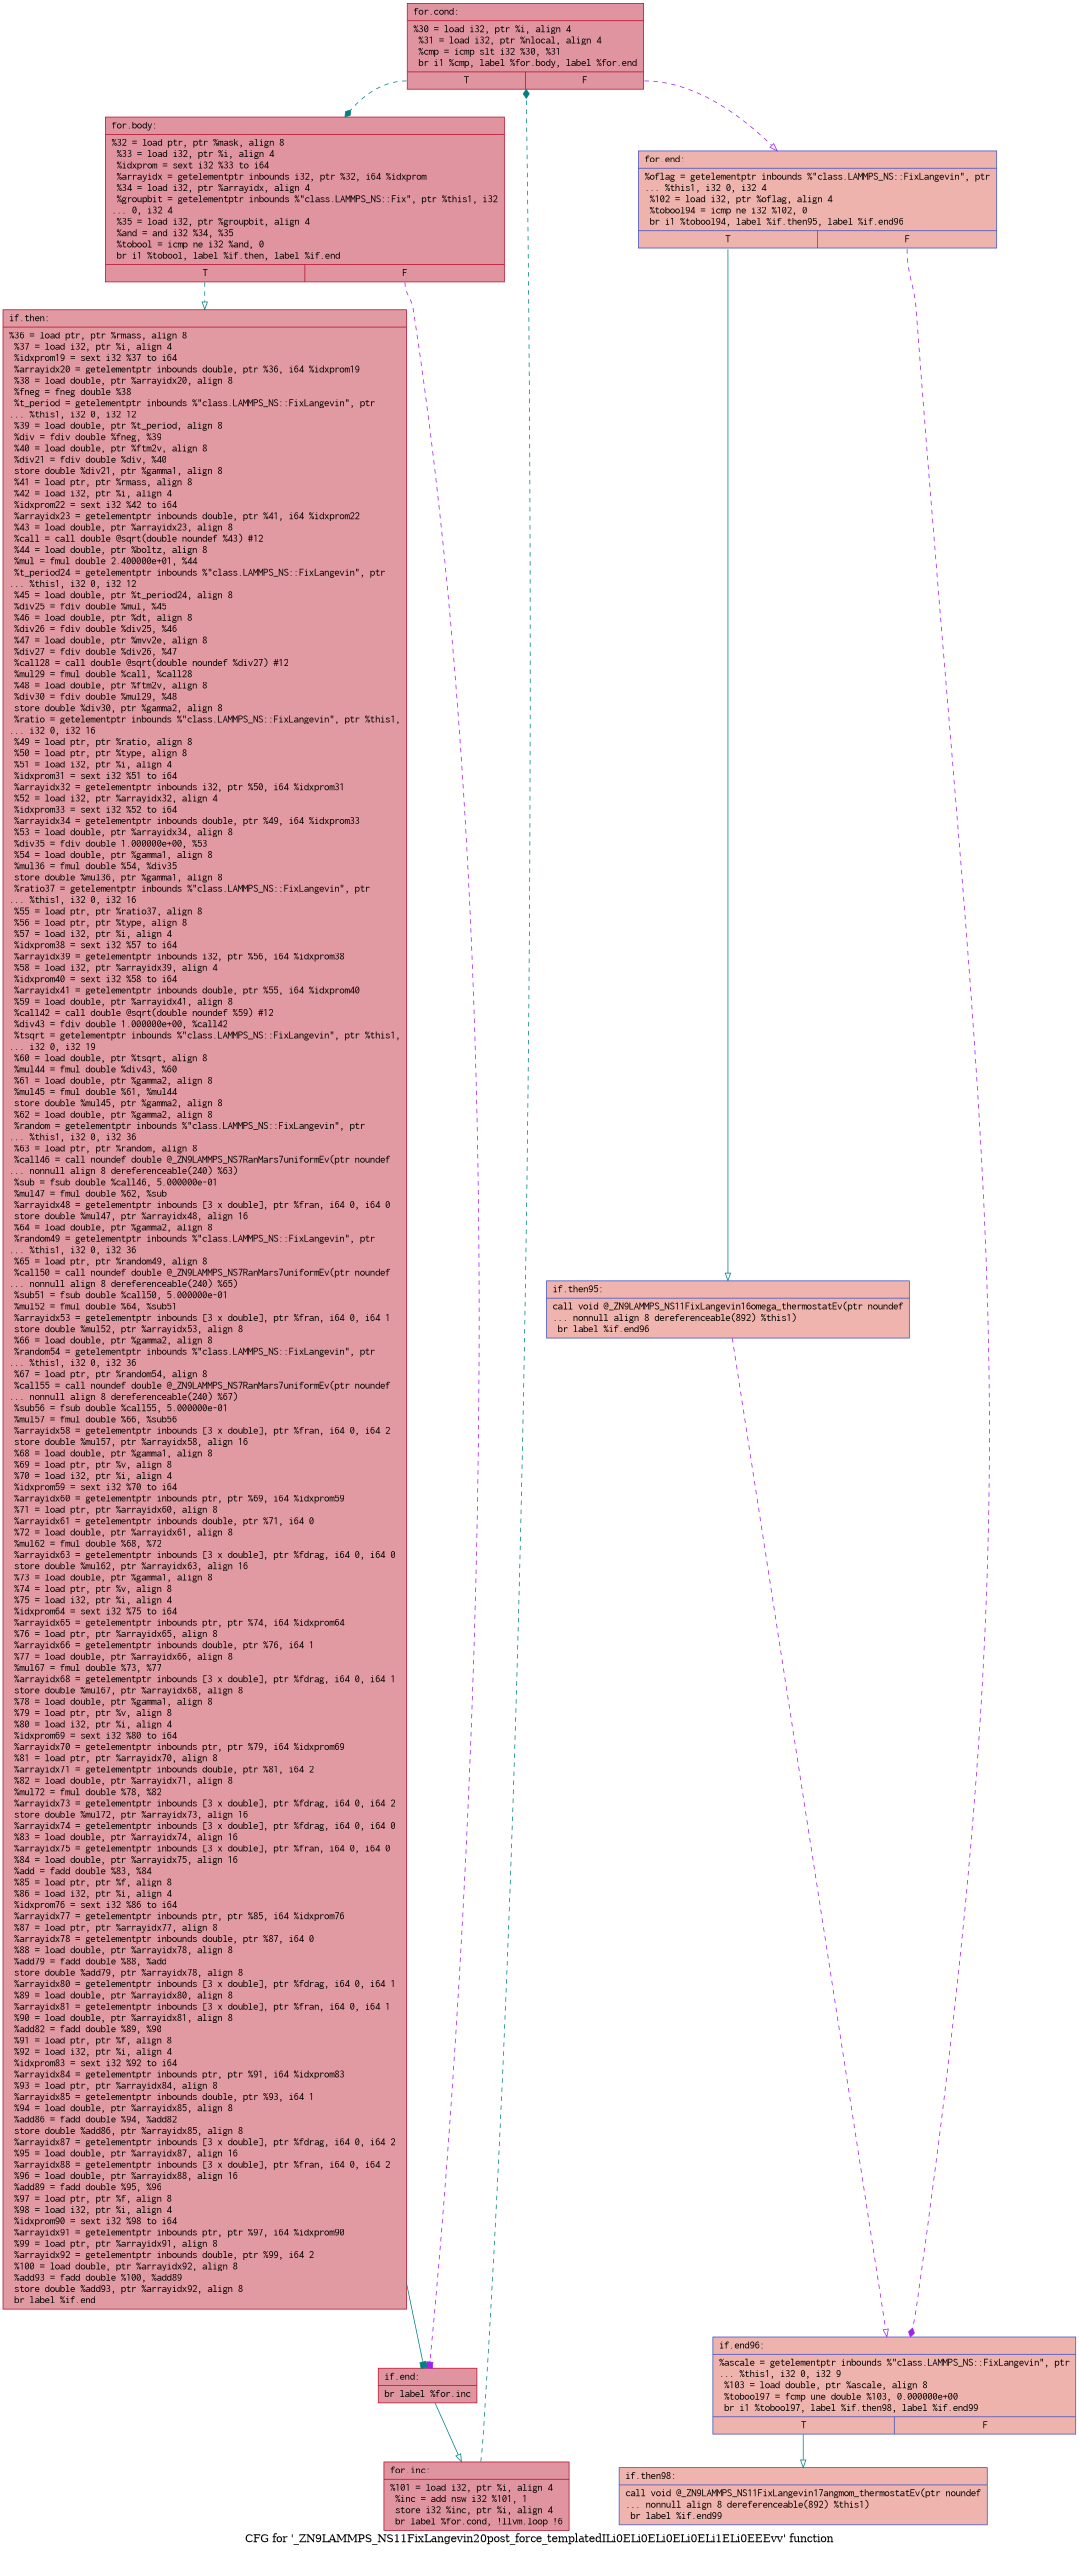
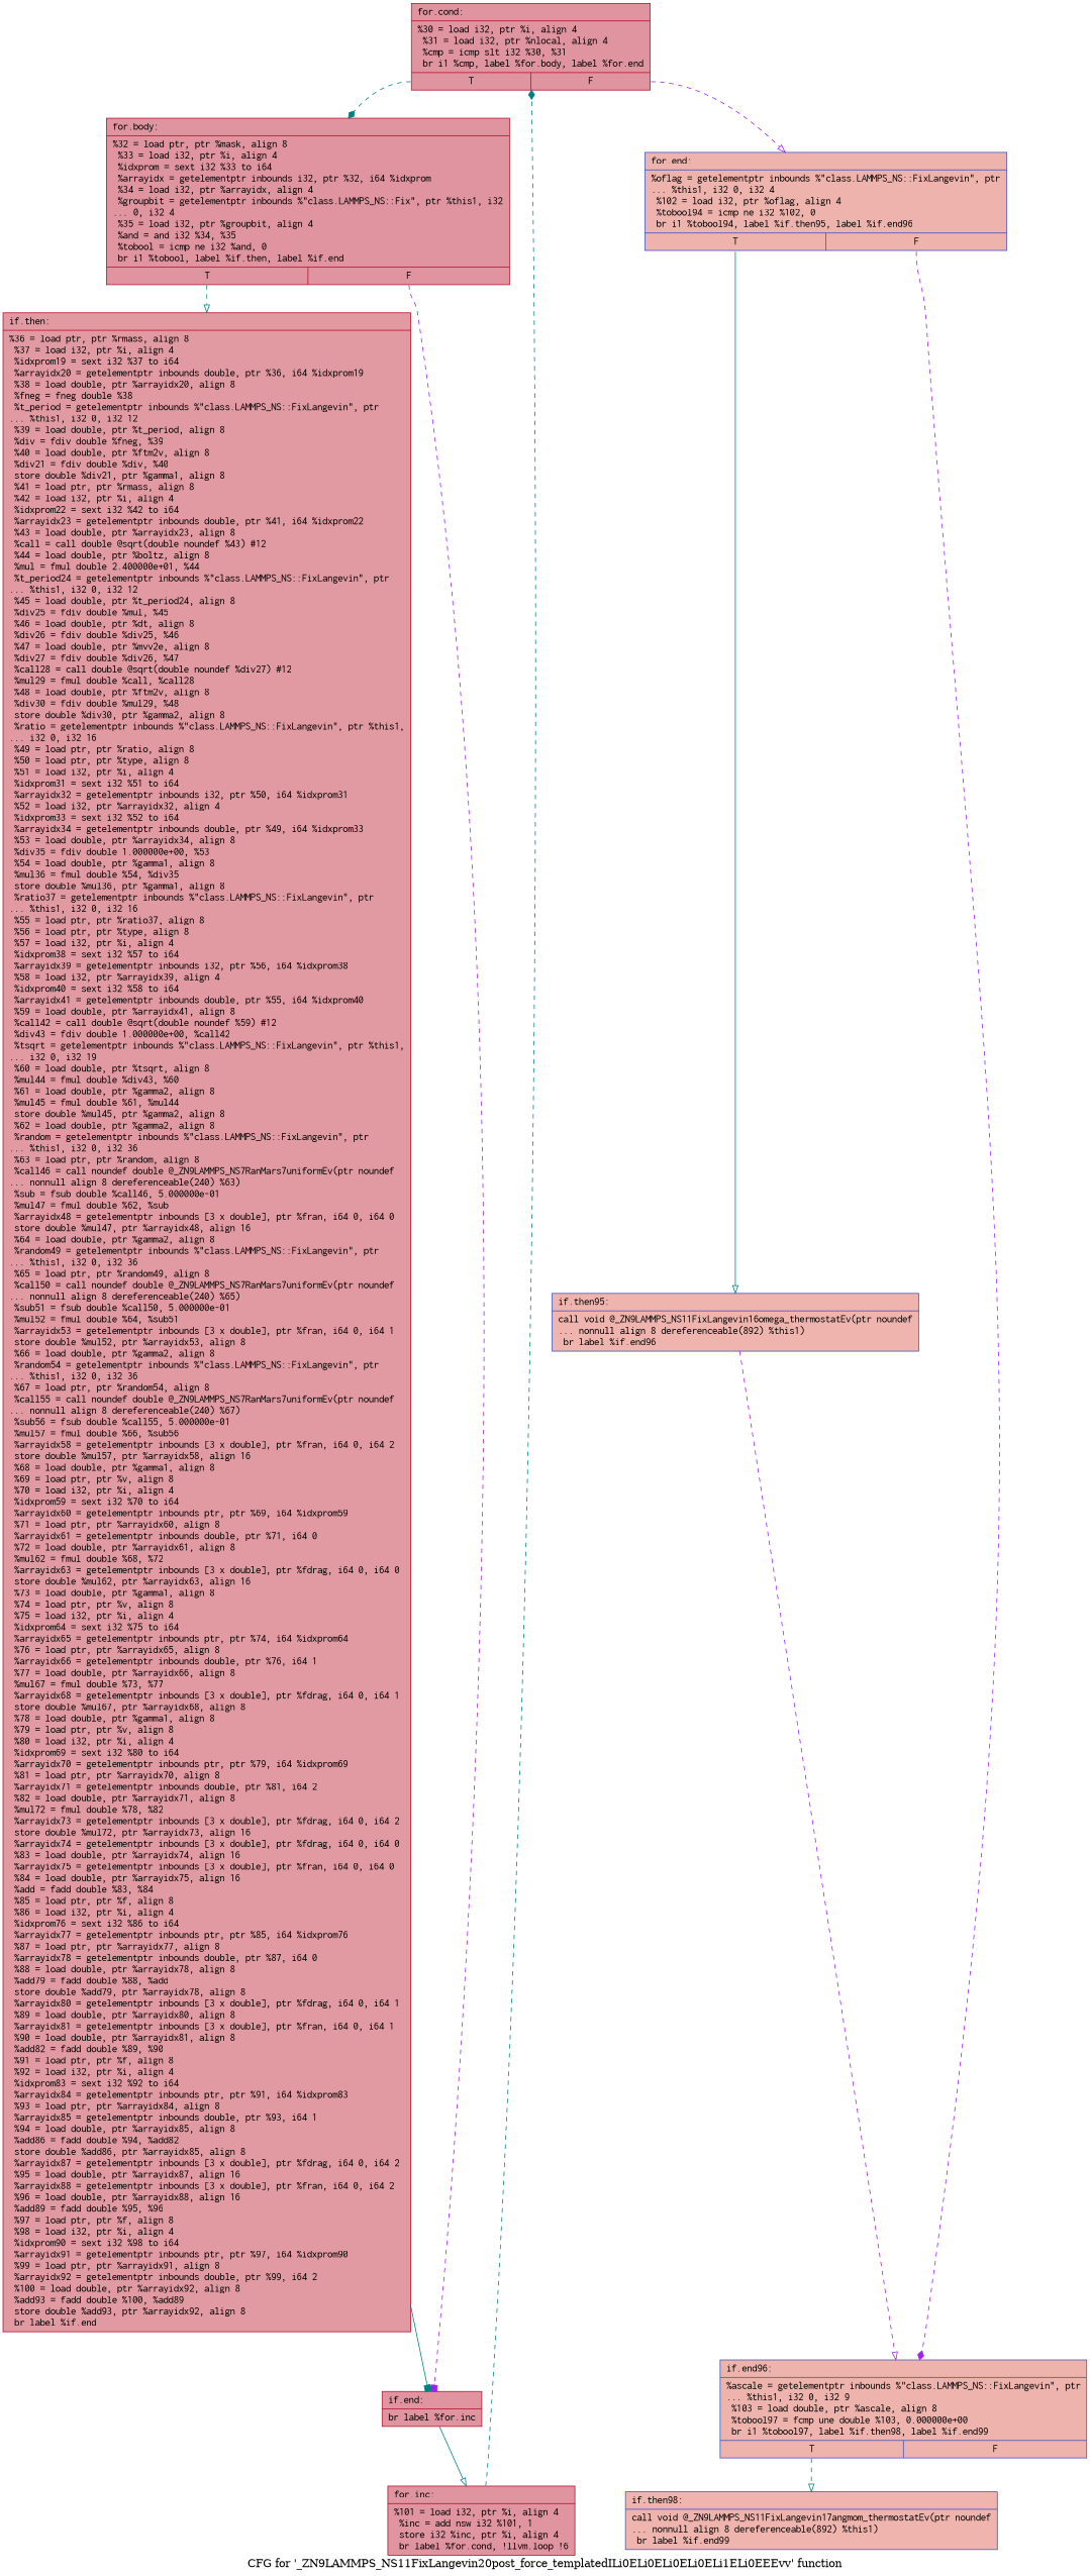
  digraph {
    label="CFG for '_ZN9LAMMPS_NS11FixLangevin20post_force_templatedILi0ELi0ELi0ELi0ELi1ELi0EEEvv' function"
    node [color="#b70d28ff" fillcolor="#b70d2870" fontname=Courier shape=record style=filled]
    edge [arrowhead=onormal color=teal style=dashed]
    n1 [label="{for.cond:\l|  %30 = load i32, ptr %i, align 4\l  %31 = load i32, ptr %nlocal, align 4\l  %cmp = icmp slt i32 %30, %31\l  br i1 %cmp, label %for.body, label %for.end\l|{<s0>T|<s1>F}}"]
    n2 [label="{for.body:\l|  %32 = load ptr, ptr %mask, align 8\l  %33 = load i32, ptr %i, align 4\l  %idxprom = sext i32 %33 to i64\l  %arrayidx = getelementptr inbounds i32, ptr %32, i64 %idxprom\l  %34 = load i32, ptr %arrayidx, align 4\l  %groupbit = getelementptr inbounds %\"class.LAMMPS_NS::Fix\", ptr %this1, i32\l... 0, i32 4\l  %35 = load i32, ptr %groupbit, align 4\l  %and = and i32 %34, %35\l  %tobool = icmp ne i32 %and, 0\l  br i1 %tobool, label %if.then, label %if.end\l|{<s0>T|<s1>F}}"]
    n3 [color="#3d50c3ff" fillcolor="#d6524470" label="{for.end:\l|  %oflag = getelementptr inbounds %\"class.LAMMPS_NS::FixLangevin\", ptr\l... %this1, i32 0, i32 4\l  %102 = load i32, ptr %oflag, align 4\l  %tobool94 = icmp ne i32 %102, 0\l  br i1 %tobool94, label %if.then95, label %if.end96\l|{<s0>T|<s1>F}}"]
    n4 [fillcolor="#bb1b2c70" label="{if.then:\l|  %36 = load ptr, ptr %rmass, align 8\l  %37 = load i32, ptr %i, align 4\l  %idxprom19 = sext i32 %37 to i64\l  %arrayidx20 = getelementptr inbounds double, ptr %36, i64 %idxprom19\l  %38 = load double, ptr %arrayidx20, align 8\l  %fneg = fneg double %38\l  %t_period = getelementptr inbounds %\"class.LAMMPS_NS::FixLangevin\", ptr\l... %this1, i32 0, i32 12\l  %39 = load double, ptr %t_period, align 8\l  %div = fdiv double %fneg, %39\l  %40 = load double, ptr %ftm2v, align 8\l  %div21 = fdiv double %div, %40\l  store double %div21, ptr %gamma1, align 8\l  %41 = load ptr, ptr %rmass, align 8\l  %42 = load i32, ptr %i, align 4\l  %idxprom22 = sext i32 %42 to i64\l  %arrayidx23 = getelementptr inbounds double, ptr %41, i64 %idxprom22\l  %43 = load double, ptr %arrayidx23, align 8\l  %call = call double @sqrt(double noundef %43) #12\l  %44 = load double, ptr %boltz, align 8\l  %mul = fmul double 2.400000e+01, %44\l  %t_period24 = getelementptr inbounds %\"class.LAMMPS_NS::FixLangevin\", ptr\l... %this1, i32 0, i32 12\l  %45 = load double, ptr %t_period24, align 8\l  %div25 = fdiv double %mul, %45\l  %46 = load double, ptr %dt, align 8\l  %div26 = fdiv double %div25, %46\l  %47 = load double, ptr %mvv2e, align 8\l  %div27 = fdiv double %div26, %47\l  %call28 = call double @sqrt(double noundef %div27) #12\l  %mul29 = fmul double %call, %call28\l  %48 = load double, ptr %ftm2v, align 8\l  %div30 = fdiv double %mul29, %48\l  store double %div30, ptr %gamma2, align 8\l  %ratio = getelementptr inbounds %\"class.LAMMPS_NS::FixLangevin\", ptr %this1,\l... i32 0, i32 16\l  %49 = load ptr, ptr %ratio, align 8\l  %50 = load ptr, ptr %type, align 8\l  %51 = load i32, ptr %i, align 4\l  %idxprom31 = sext i32 %51 to i64\l  %arrayidx32 = getelementptr inbounds i32, ptr %50, i64 %idxprom31\l  %52 = load i32, ptr %arrayidx32, align 4\l  %idxprom33 = sext i32 %52 to i64\l  %arrayidx34 = getelementptr inbounds double, ptr %49, i64 %idxprom33\l  %53 = load double, ptr %arrayidx34, align 8\l  %div35 = fdiv double 1.000000e+00, %53\l  %54 = load double, ptr %gamma1, align 8\l  %mul36 = fmul double %54, %div35\l  store double %mul36, ptr %gamma1, align 8\l  %ratio37 = getelementptr inbounds %\"class.LAMMPS_NS::FixLangevin\", ptr\l... %this1, i32 0, i32 16\l  %55 = load ptr, ptr %ratio37, align 8\l  %56 = load ptr, ptr %type, align 8\l  %57 = load i32, ptr %i, align 4\l  %idxprom38 = sext i32 %57 to i64\l  %arrayidx39 = getelementptr inbounds i32, ptr %56, i64 %idxprom38\l  %58 = load i32, ptr %arrayidx39, align 4\l  %idxprom40 = sext i32 %58 to i64\l  %arrayidx41 = getelementptr inbounds double, ptr %55, i64 %idxprom40\l  %59 = load double, ptr %arrayidx41, align 8\l  %call42 = call double @sqrt(double noundef %59) #12\l  %div43 = fdiv double 1.000000e+00, %call42\l  %tsqrt = getelementptr inbounds %\"class.LAMMPS_NS::FixLangevin\", ptr %this1,\l... i32 0, i32 19\l  %60 = load double, ptr %tsqrt, align 8\l  %mul44 = fmul double %div43, %60\l  %61 = load double, ptr %gamma2, align 8\l  %mul45 = fmul double %61, %mul44\l  store double %mul45, ptr %gamma2, align 8\l  %62 = load double, ptr %gamma2, align 8\l  %random = getelementptr inbounds %\"class.LAMMPS_NS::FixLangevin\", ptr\l... %this1, i32 0, i32 36\l  %63 = load ptr, ptr %random, align 8\l  %call46 = call noundef double @_ZN9LAMMPS_NS7RanMars7uniformEv(ptr noundef\l... nonnull align 8 dereferenceable(240) %63)\l  %sub = fsub double %call46, 5.000000e-01\l  %mul47 = fmul double %62, %sub\l  %arrayidx48 = getelementptr inbounds [3 x double], ptr %fran, i64 0, i64 0\l  store double %mul47, ptr %arrayidx48, align 16\l  %64 = load double, ptr %gamma2, align 8\l  %random49 = getelementptr inbounds %\"class.LAMMPS_NS::FixLangevin\", ptr\l... %this1, i32 0, i32 36\l  %65 = load ptr, ptr %random49, align 8\l  %call50 = call noundef double @_ZN9LAMMPS_NS7RanMars7uniformEv(ptr noundef\l... nonnull align 8 dereferenceable(240) %65)\l  %sub51 = fsub double %call50, 5.000000e-01\l  %mul52 = fmul double %64, %sub51\l  %arrayidx53 = getelementptr inbounds [3 x double], ptr %fran, i64 0, i64 1\l  store double %mul52, ptr %arrayidx53, align 8\l  %66 = load double, ptr %gamma2, align 8\l  %random54 = getelementptr inbounds %\"class.LAMMPS_NS::FixLangevin\", ptr\l... %this1, i32 0, i32 36\l  %67 = load ptr, ptr %random54, align 8\l  %call55 = call noundef double @_ZN9LAMMPS_NS7RanMars7uniformEv(ptr noundef\l... nonnull align 8 dereferenceable(240) %67)\l  %sub56 = fsub double %call55, 5.000000e-01\l  %mul57 = fmul double %66, %sub56\l  %arrayidx58 = getelementptr inbounds [3 x double], ptr %fran, i64 0, i64 2\l  store double %mul57, ptr %arrayidx58, align 16\l  %68 = load double, ptr %gamma1, align 8\l  %69 = load ptr, ptr %v, align 8\l  %70 = load i32, ptr %i, align 4\l  %idxprom59 = sext i32 %70 to i64\l  %arrayidx60 = getelementptr inbounds ptr, ptr %69, i64 %idxprom59\l  %71 = load ptr, ptr %arrayidx60, align 8\l  %arrayidx61 = getelementptr inbounds double, ptr %71, i64 0\l  %72 = load double, ptr %arrayidx61, align 8\l  %mul62 = fmul double %68, %72\l  %arrayidx63 = getelementptr inbounds [3 x double], ptr %fdrag, i64 0, i64 0\l  store double %mul62, ptr %arrayidx63, align 16\l  %73 = load double, ptr %gamma1, align 8\l  %74 = load ptr, ptr %v, align 8\l  %75 = load i32, ptr %i, align 4\l  %idxprom64 = sext i32 %75 to i64\l  %arrayidx65 = getelementptr inbounds ptr, ptr %74, i64 %idxprom64\l  %76 = load ptr, ptr %arrayidx65, align 8\l  %arrayidx66 = getelementptr inbounds double, ptr %76, i64 1\l  %77 = load double, ptr %arrayidx66, align 8\l  %mul67 = fmul double %73, %77\l  %arrayidx68 = getelementptr inbounds [3 x double], ptr %fdrag, i64 0, i64 1\l  store double %mul67, ptr %arrayidx68, align 8\l  %78 = load double, ptr %gamma1, align 8\l  %79 = load ptr, ptr %v, align 8\l  %80 = load i32, ptr %i, align 4\l  %idxprom69 = sext i32 %80 to i64\l  %arrayidx70 = getelementptr inbounds ptr, ptr %79, i64 %idxprom69\l  %81 = load ptr, ptr %arrayidx70, align 8\l  %arrayidx71 = getelementptr inbounds double, ptr %81, i64 2\l  %82 = load double, ptr %arrayidx71, align 8\l  %mul72 = fmul double %78, %82\l  %arrayidx73 = getelementptr inbounds [3 x double], ptr %fdrag, i64 0, i64 2\l  store double %mul72, ptr %arrayidx73, align 16\l  %arrayidx74 = getelementptr inbounds [3 x double], ptr %fdrag, i64 0, i64 0\l  %83 = load double, ptr %arrayidx74, align 16\l  %arrayidx75 = getelementptr inbounds [3 x double], ptr %fran, i64 0, i64 0\l  %84 = load double, ptr %arrayidx75, align 16\l  %add = fadd double %83, %84\l  %85 = load ptr, ptr %f, align 8\l  %86 = load i32, ptr %i, align 4\l  %idxprom76 = sext i32 %86 to i64\l  %arrayidx77 = getelementptr inbounds ptr, ptr %85, i64 %idxprom76\l  %87 = load ptr, ptr %arrayidx77, align 8\l  %arrayidx78 = getelementptr inbounds double, ptr %87, i64 0\l  %88 = load double, ptr %arrayidx78, align 8\l  %add79 = fadd double %88, %add\l  store double %add79, ptr %arrayidx78, align 8\l  %arrayidx80 = getelementptr inbounds [3 x double], ptr %fdrag, i64 0, i64 1\l  %89 = load double, ptr %arrayidx80, align 8\l  %arrayidx81 = getelementptr inbounds [3 x double], ptr %fran, i64 0, i64 1\l  %90 = load double, ptr %arrayidx81, align 8\l  %add82 = fadd double %89, %90\l  %91 = load ptr, ptr %f, align 8\l  %92 = load i32, ptr %i, align 4\l  %idxprom83 = sext i32 %92 to i64\l  %arrayidx84 = getelementptr inbounds ptr, ptr %91, i64 %idxprom83\l  %93 = load ptr, ptr %arrayidx84, align 8\l  %arrayidx85 = getelementptr inbounds double, ptr %93, i64 1\l  %94 = load double, ptr %arrayidx85, align 8\l  %add86 = fadd double %94, %add82\l  store double %add86, ptr %arrayidx85, align 8\l  %arrayidx87 = getelementptr inbounds [3 x double], ptr %fdrag, i64 0, i64 2\l  %95 = load double, ptr %arrayidx87, align 16\l  %arrayidx88 = getelementptr inbounds [3 x double], ptr %fran, i64 0, i64 2\l  %96 = load double, ptr %arrayidx88, align 16\l  %add89 = fadd double %95, %96\l  %97 = load ptr, ptr %f, align 8\l  %98 = load i32, ptr %i, align 4\l  %idxprom90 = sext i32 %98 to i64\l  %arrayidx91 = getelementptr inbounds ptr, ptr %97, i64 %idxprom90\l  %99 = load ptr, ptr %arrayidx91, align 8\l  %arrayidx92 = getelementptr inbounds double, ptr %99, i64 2\l  %100 = load double, ptr %arrayidx92, align 8\l  %add93 = fadd double %100, %add89\l  store double %add93, ptr %arrayidx92, align 8\l  br label %if.end\l}"]
    n5 [label="{if.end:\l|  br label %for.inc\l}"]
    n6 [color="#3d50c3ff" fillcolor="#d8564670" label="{if.then95:\l|  call void @_ZN9LAMMPS_NS11FixLangevin16omega_thermostatEv(ptr noundef\l... nonnull align 8 dereferenceable(892) %this1)\l  br label %if.end96\l}"]
    n7 [color="#3d50c3ff" fillcolor="#d6524470" label="{if.end96:\l|  %ascale = getelementptr inbounds %\"class.LAMMPS_NS::FixLangevin\", ptr\l... %this1, i32 0, i32 9\l  %103 = load double, ptr %ascale, align 8\l  %tobool97 = fcmp une double %103, 0.000000e+00\l  br i1 %tobool97, label %if.then98, label %if.end99\l|{<s0>T|<s1>F}}"]
    n8 [label="{for.inc:\l|  %101 = load i32, ptr %i, align 4\l  %inc = add nsw i32 %101, 1\l  store i32 %inc, ptr %i, align 4\l  br label %for.cond, !llvm.loop !6\l}"]
    n9 [color="#3d50c3ff" fillcolor="#d8564670" label="{if.then98:\l|  call void @_ZN9LAMMPS_NS11FixLangevin17angmom_thermostatEv(ptr noundef\l... nonnull align 8 dereferenceable(892) %this1)\l  br label %if.end99\l}"]
    n1 -> n2 [arrowhead=diamond tailport=s0]
    n1 -> n3 [color=purple tailport=s1]
    n2 -> n4 [tailport=s0]
    n2 -> n5 [arrowhead=box color=purple tailport=s1]
    n3 -> n6 [style=solid tailport=s0]
    n3 -> n7 [arrowhead=diamond color=purple tailport=s1]
    n4 -> n5 [arrowhead=box style=solid]
    n5 -> n8 [style=solid]
    n6 -> n7 [color=purple]
-   n7 -> n9 [style=solid tailport=s0]
+   n7 -> n9 [tailport=s0]
    n8 -> n1 [arrowhead=diamond]
  }
